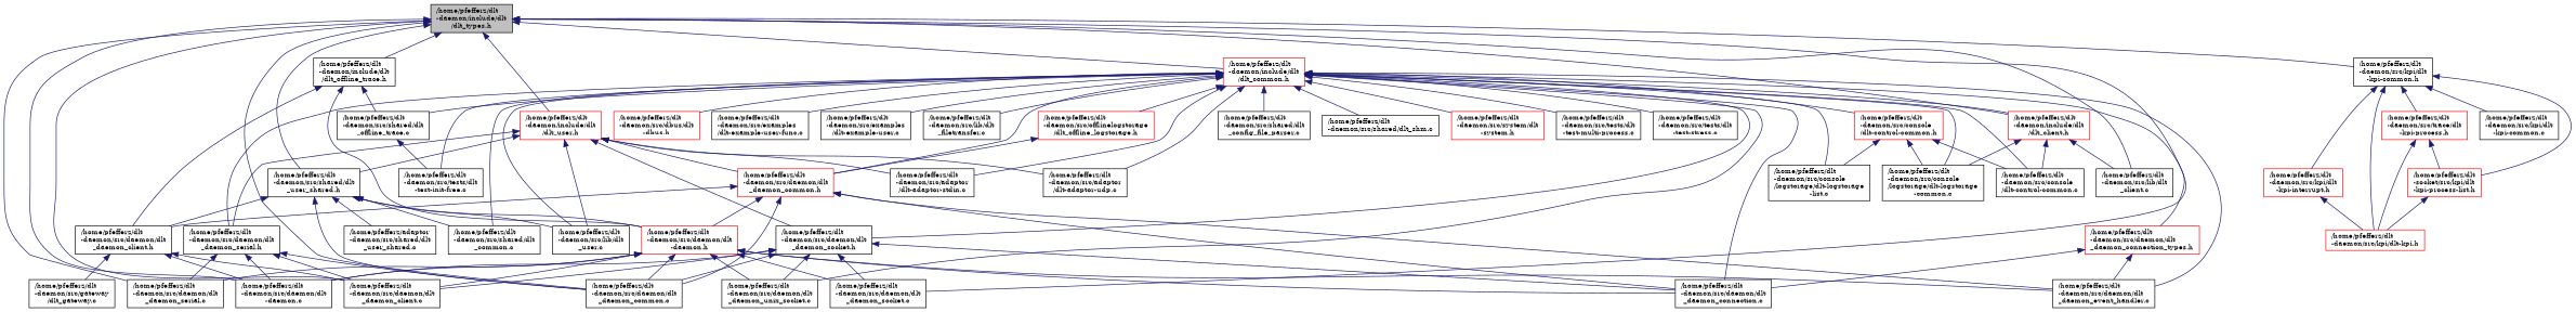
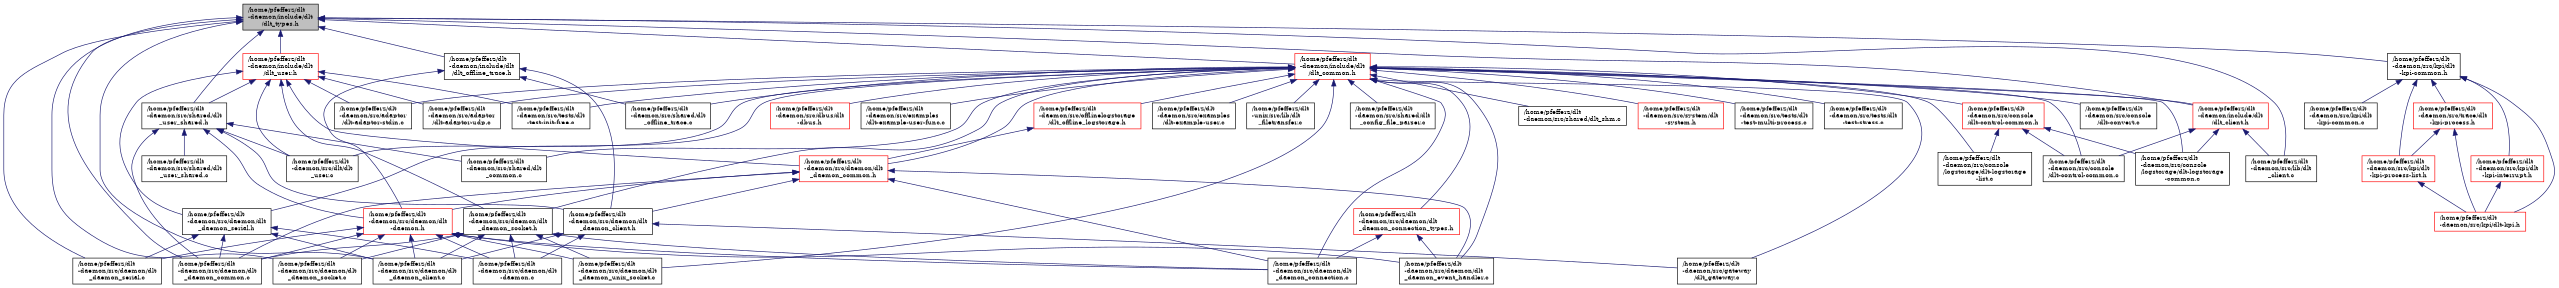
  digraph {
    fontname="DejaVu Serif"
    node [color=black fillcolor=white fontname="DejaVu Serif" fontsize=10 shape=record style=filled]
    edge [color=midnightblue dir=back fontname="DejaVu Serif" fontsize=10 labelfontname=FreeSans labelfontsize=10 style=solid]
    n1 [fillcolor=grey75 fontcolor=black height=0.2 label="/home/pfefferz/dlt\l-daemon/include/dlt\l/dlt_types.h" width=0.4]
    n2 [height=0.2 label="/home/pfefferz/dlt\l-daemon/src/daemon/dlt\l-daemon.c" width=0.4]
    n3 [height=0.2 label="/home/pfefferz/dlt\l-daemon/src/daemon/dlt\l_daemon_client.c" width=0.4]
    n4 [height=0.2 label="/home/pfefferz/dlt\l-daemon/src/daemon/dlt\l_daemon_common.c" width=0.4]
    n5 [height=0.2 label="/home/pfefferz/dlt\l-daemon/src/daemon/dlt\l_daemon_serial.c" width=0.4]
    n6 [height=0.2 label="/home/pfefferz/dlt\l-daemon/src/daemon/dlt\l_daemon_socket.c" width=0.4]
    n7 [height=0.2 label="/home/pfefferz/dlt\l-daemon/src/kpi/dlt\l-kpi-common.h" width=0.4]
    n8 [height=0.2 label="/home/pfefferz/dlt\l-daemon/src/lib/dlt\l_client.c" width=0.4]
    n9 [height=0.2 label="/home/pfefferz/dlt\l-daemon/src/shared/dlt\l_user_shared.h" width=0.4]
    n10 [color=red height=0.2 label="/home/pfefferz/dlt\l-daemon/include/dlt\l/dlt_common.h" width=0.4]
    n11 [color=red height=0.2 label="/home/pfefferz/dlt\l-daemon/include/dlt\l/dlt_client.h" width=0.4]
    n12 [color=red height=0.2 label="/home/pfefferz/dlt\l-daemon/include/dlt\l/dlt_user.h" width=0.4]
    n13 [height=0.2 label="/home/pfefferz/dlt\l-daemon/include/dlt\l/dlt_offline_trace.h" width=0.4]
    n14 [height=0.2 label="/home/pfefferz/dlt\l-daemon/src/kpi/dlt\l-kpi-common.c" width=0.4]
    n15 [color=red height=0.2 label="/home/pfefferz/dlt\l-daemon/src/kpi/dlt\l-kpi-interrupt.h" width=0.4]
    n16 [color=red height=0.2 label="/home/pfefferz/dlt\l-daemon/src/kpi/dlt-kpi.h" width=0.4]
    n17 [color=red height=0.2 label="/home/pfefferz/dlt\l-daemon/src/trace/dlt\l-kpi-process.h" width=0.4]
-   n18 [color=red height=0.2 label="/home/pfefferz/dlt\l-socket/src/kpi/dlt\l-kpi-process-list.h" width=0.4]
+   n18 [color=red height=0.2 label="/home/pfefferz/dlt\l-daemon/src/kpi/dlt\l-kpi-process-list.h" width=0.4]
    n19 [color=red height=0.2 label="/home/pfefferz/dlt\l-daemon/src/daemon/dlt\l-daemon.h" width=0.4]
    n20 [height=0.2 label="/home/pfefferz/dlt\l-daemon/src/daemon/dlt\l_daemon_client.h" width=0.4]
-   n21 [height=0.2 label="/home/pfefferz/dlt\l-daemon/src/lib/dlt\l_user.c" width=0.4]
+   n21 [height=0.2 label="/home/pfefferz/dlt\l-daemon/src/dlt/dlt\l_user.c" width=0.4]
    n22 [height=0.2 label="/home/pfefferz/dlt\l-daemon/src/shared/dlt\l_common.c" width=0.4]
-   n23 [height=0.2 label="/home/pfefferz/adaptor\l-daemon/src/shared/dlt\l_user_shared.c" width=0.4]
+   n23 [height=0.2 label="/home/pfefferz/dlt\l-daemon/src/shared/dlt\l_user_shared.c" width=0.4]
    n24 [height=0.2 label="/home/pfefferz/dlt\l-daemon/src/daemon/dlt\l_daemon_connection.c" width=0.4]
    n25 [height=0.2 label="/home/pfefferz/dlt\l-daemon/src/daemon/dlt\l_daemon_event_handler.c" width=0.4]
    n26 [height=0.2 label="/home/pfefferz/dlt\l-daemon/src/daemon/dlt\l_daemon_unix_socket.c" width=0.4]
    n27 [height=0.2 label="/home/pfefferz/dlt\l-daemon/src/gateway\l/dlt_gateway.c" width=0.4]
    n28 [height=0.2 label="/home/pfefferz/dlt\l-daemon/src/adaptor\l/dlt-adaptor-stdin.c" width=0.4]
    n29 [height=0.2 label="/home/pfefferz/dlt\l-daemon/src/adaptor\l/dlt-adaptor-udp.c" width=0.4]
    n30 [height=0.2 label="/home/pfefferz/dlt\l-daemon/src/console\l/dlt-control-common.c" width=0.4]
    n31 [color=red height=0.2 label="/home/pfefferz/dlt\l-daemon/src/console\l/dlt-control-common.h" width=0.4]
    n32 [height=0.2 label="/home/pfefferz/dlt\l-daemon/src/console\l/logstorage/dlt-logstorage\l-common.c" width=0.4]
    n33 [height=0.2 label="/home/pfefferz/dlt\l-daemon/src/console\l/logstorage/dlt-logstorage\l-list.c" width=0.4]
+   n34 [height=0.2 label="/home/pfefferz/dlt\l-daemon/src/console\l/dlt-convert.c" width=0.4]
    n35 [color=red height=0.2 label="/home/pfefferz/dlt\l-daemon/src/daemon/dlt\l_daemon_common.h" width=0.4]
    n36 [color=red height=0.2 label="/home/pfefferz/dlt\l-daemon/src/daemon/dlt\l_daemon_connection_types.h" width=0.4]
    n37 [height=0.2 label="/home/pfefferz/dlt\l-daemon/src/daemon/dlt\l_daemon_socket.h" width=0.4]
    n38 [height=0.2 label="/home/pfefferz/dlt\l-daemon/src/daemon/dlt\l_daemon_serial.h" width=0.4]
    n39 [color=red height=0.2 label="/home/pfefferz/dlt\l-daemon/src/dbus/dlt\l-dbus.h" width=0.4]
    n40 [height=0.2 label="/home/pfefferz/dlt\l-daemon/src/examples\l/dlt-example-user-func.c" width=0.4]
    n41 [height=0.2 label="/home/pfefferz/dlt\l-daemon/src/examples\l/dlt-example-user.c" width=0.4]
-   n42 [height=0.2 label="/home/pfefferz/dlt\l-daemon/src/lib/dlt\l_filetransfer.c" width=0.4]
+   n42 [height=0.2 label="/home/pfefferz/dlt\l-unix/src/lib/dlt\l_filetransfer.c" width=0.4]
    n43 [color=red height=0.2 label="/home/pfefferz/dlt\l-daemon/src/offlinelogstorage\l/dlt_offline_logstorage.h" width=0.4]
    n44 [height=0.2 label="/home/pfefferz/dlt\l-daemon/src/shared/dlt\l_config_file_parser.c" width=0.4]
    n45 [height=0.2 label="/home/pfefferz/dlt\l-daemon/src/shared/dlt\l_offline_trace.c" width=0.4]
    n46 [height=0.2 label="/home/pfefferz/dlt\l-daemon/src/shared/dlt_shm.c" width=0.4]
    n47 [color=red height=0.2 label="/home/pfefferz/dlt\l-daemon/src/system/dlt\l-system.h" width=0.4]
    n48 [height=0.2 label="/home/pfefferz/dlt\l-daemon/src/tests/dlt\l-test-init-free.c" width=0.4]
    n49 [height=0.2 label="/home/pfefferz/dlt\l-daemon/src/tests/dlt\l-test-multi-process.c" width=0.4]
    n50 [height=0.2 label="/home/pfefferz/dlt\l-daemon/src/tests/dlt\l-test-stress.c" width=0.4]
-   n1 -> n2
    n1 -> n3
    n1 -> n4
    n1 -> n5
    n1 -> n6
    n1 -> n7
    n1 -> n8
    n1 -> n9
    n1 -> n10
    n1 -> n11
    n1 -> n12
    n1 -> n13
    n7 -> n14
    n7 -> n15
    n7 -> n16
    n7 -> n17
    n7 -> n18
    n9 -> n4
    n9 -> n19
    n9 -> n20
    n9 -> n21
    n9 -> n22
    n9 -> n23
    n10 -> n11
    n10 -> n21
    n10 -> n22
    n10 -> n24
    n10 -> n25
    n10 -> n26
+   n10 -> n27
    n10 -> n28
    n10 -> n29
    n10 -> n30
    n10 -> n31
    n10 -> n32
    n10 -> n33
+   n10 -> n34
    n10 -> n35
    n10 -> n36
    n10 -> n37
    n10 -> n38
    n10 -> n39
    n10 -> n40
    n10 -> n41
    n10 -> n42
    n10 -> n43
    n10 -> n44
    n10 -> n45
    n10 -> n46
    n10 -> n47
    n10 -> n48
    n10 -> n49
    n10 -> n50
    n11 -> n8
    n11 -> n30
    n11 -> n32
    n12 -> n9
    n12 -> n21
    n12 -> n28
    n12 -> n29
    n12 -> n35
    n12 -> n37
    n12 -> n38
-   n45 -> n48
+   n12 -> n48
    n13 -> n19
    n13 -> n20
    n13 -> n45
    n15 -> n16
    n17 -> n16
    n17 -> n18
    n18 -> n16
    n19 -> n2
    n19 -> n3
    n19 -> n4
    n19 -> n5
    n19 -> n6
    n19 -> n24
    n19 -> n25
    n19 -> n26
    n20 -> n2
    n20 -> n3
    n20 -> n27
    n31 -> n30
    n31 -> n32
    n31 -> n33
    n35 -> n4
    n35 -> n19
    n35 -> n20
    n35 -> n24
    n35 -> n25
    n36 -> n24
    n36 -> n25
    n37 -> n2
    n37 -> n3
    n37 -> n4
    n37 -> n6
    n37 -> n24
    n37 -> n26
    n38 -> n2
    n38 -> n3
    n38 -> n4
    n38 -> n5
    n43 -> n35
  }
